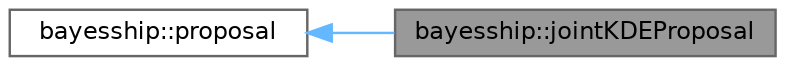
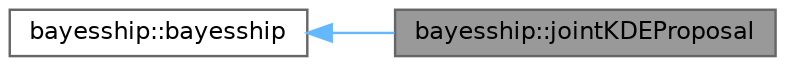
  digraph {
    rankdir=LR
    node [color=gray40 fontname=Helvetica fontsize=10 shape=box style=filled]
    n1 [fillcolor=grey60 fontcolor=black height=0.2 label="bayesship::jointKDEProposal" width=0.4]
-   n2 [fillcolor=white height=0.2 label="bayesship::proposal" width=0.4]
+   n2 [fillcolor=white height=0.2 label="bayesship::bayesship" width=0.4]
    n2 -> n1 [color=steelblue1 dir=back fontname=Helvetica fontsize=10 labelfontname=Helvetica labelfontsize=10 style=solid]
  }
